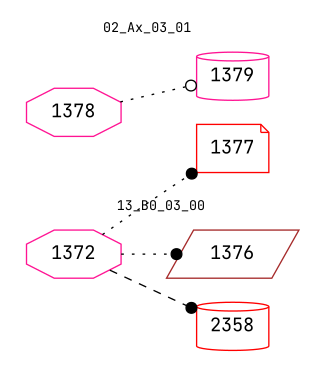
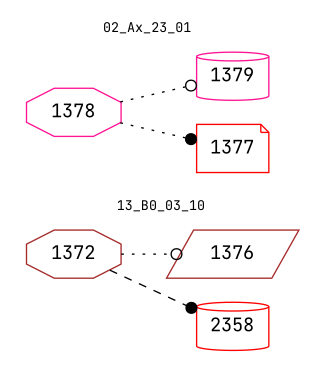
  digraph {
    fontname="JetBrains Mono"
    rankdir=LR
    node [color=deeppink fontname="JetBrains Mono" shape=octagon]
    edge [arrowhead=dot color=black fontname="JetBrains Mono" style=dotted]
    n1 [label=1378]
    n2 [color=red label=1377 shape=note]
    n3 [label=1379 shape=cylinder]
-   n4 [label=1372]
+   n4 [color=brown label=1372]
    n5 [color=red label=2358 shape=cylinder]
    n6 [color=brown label=1376 shape=parallelogram]
    subgraph cluster_1 {
      color=white
      fontsize=10
-     label="02_Ax_03_01"
+     label="02_Ax_23_01"
      n1
      n2
      n3
    }
    subgraph cluster_2 {
      color=white
      fontsize=10
-     label="13_B0_03_00"
+     label="13_B0_03_10"
      n4
      n5
      n6
    }
-   n4 -> n2
+   n1 -> n2
    n1 -> n3 [arrowhead=odot]
    n4 -> n5 [style=dashed]
-   n4 -> n6
+   n4 -> n6 [arrowhead=odot]
  }
